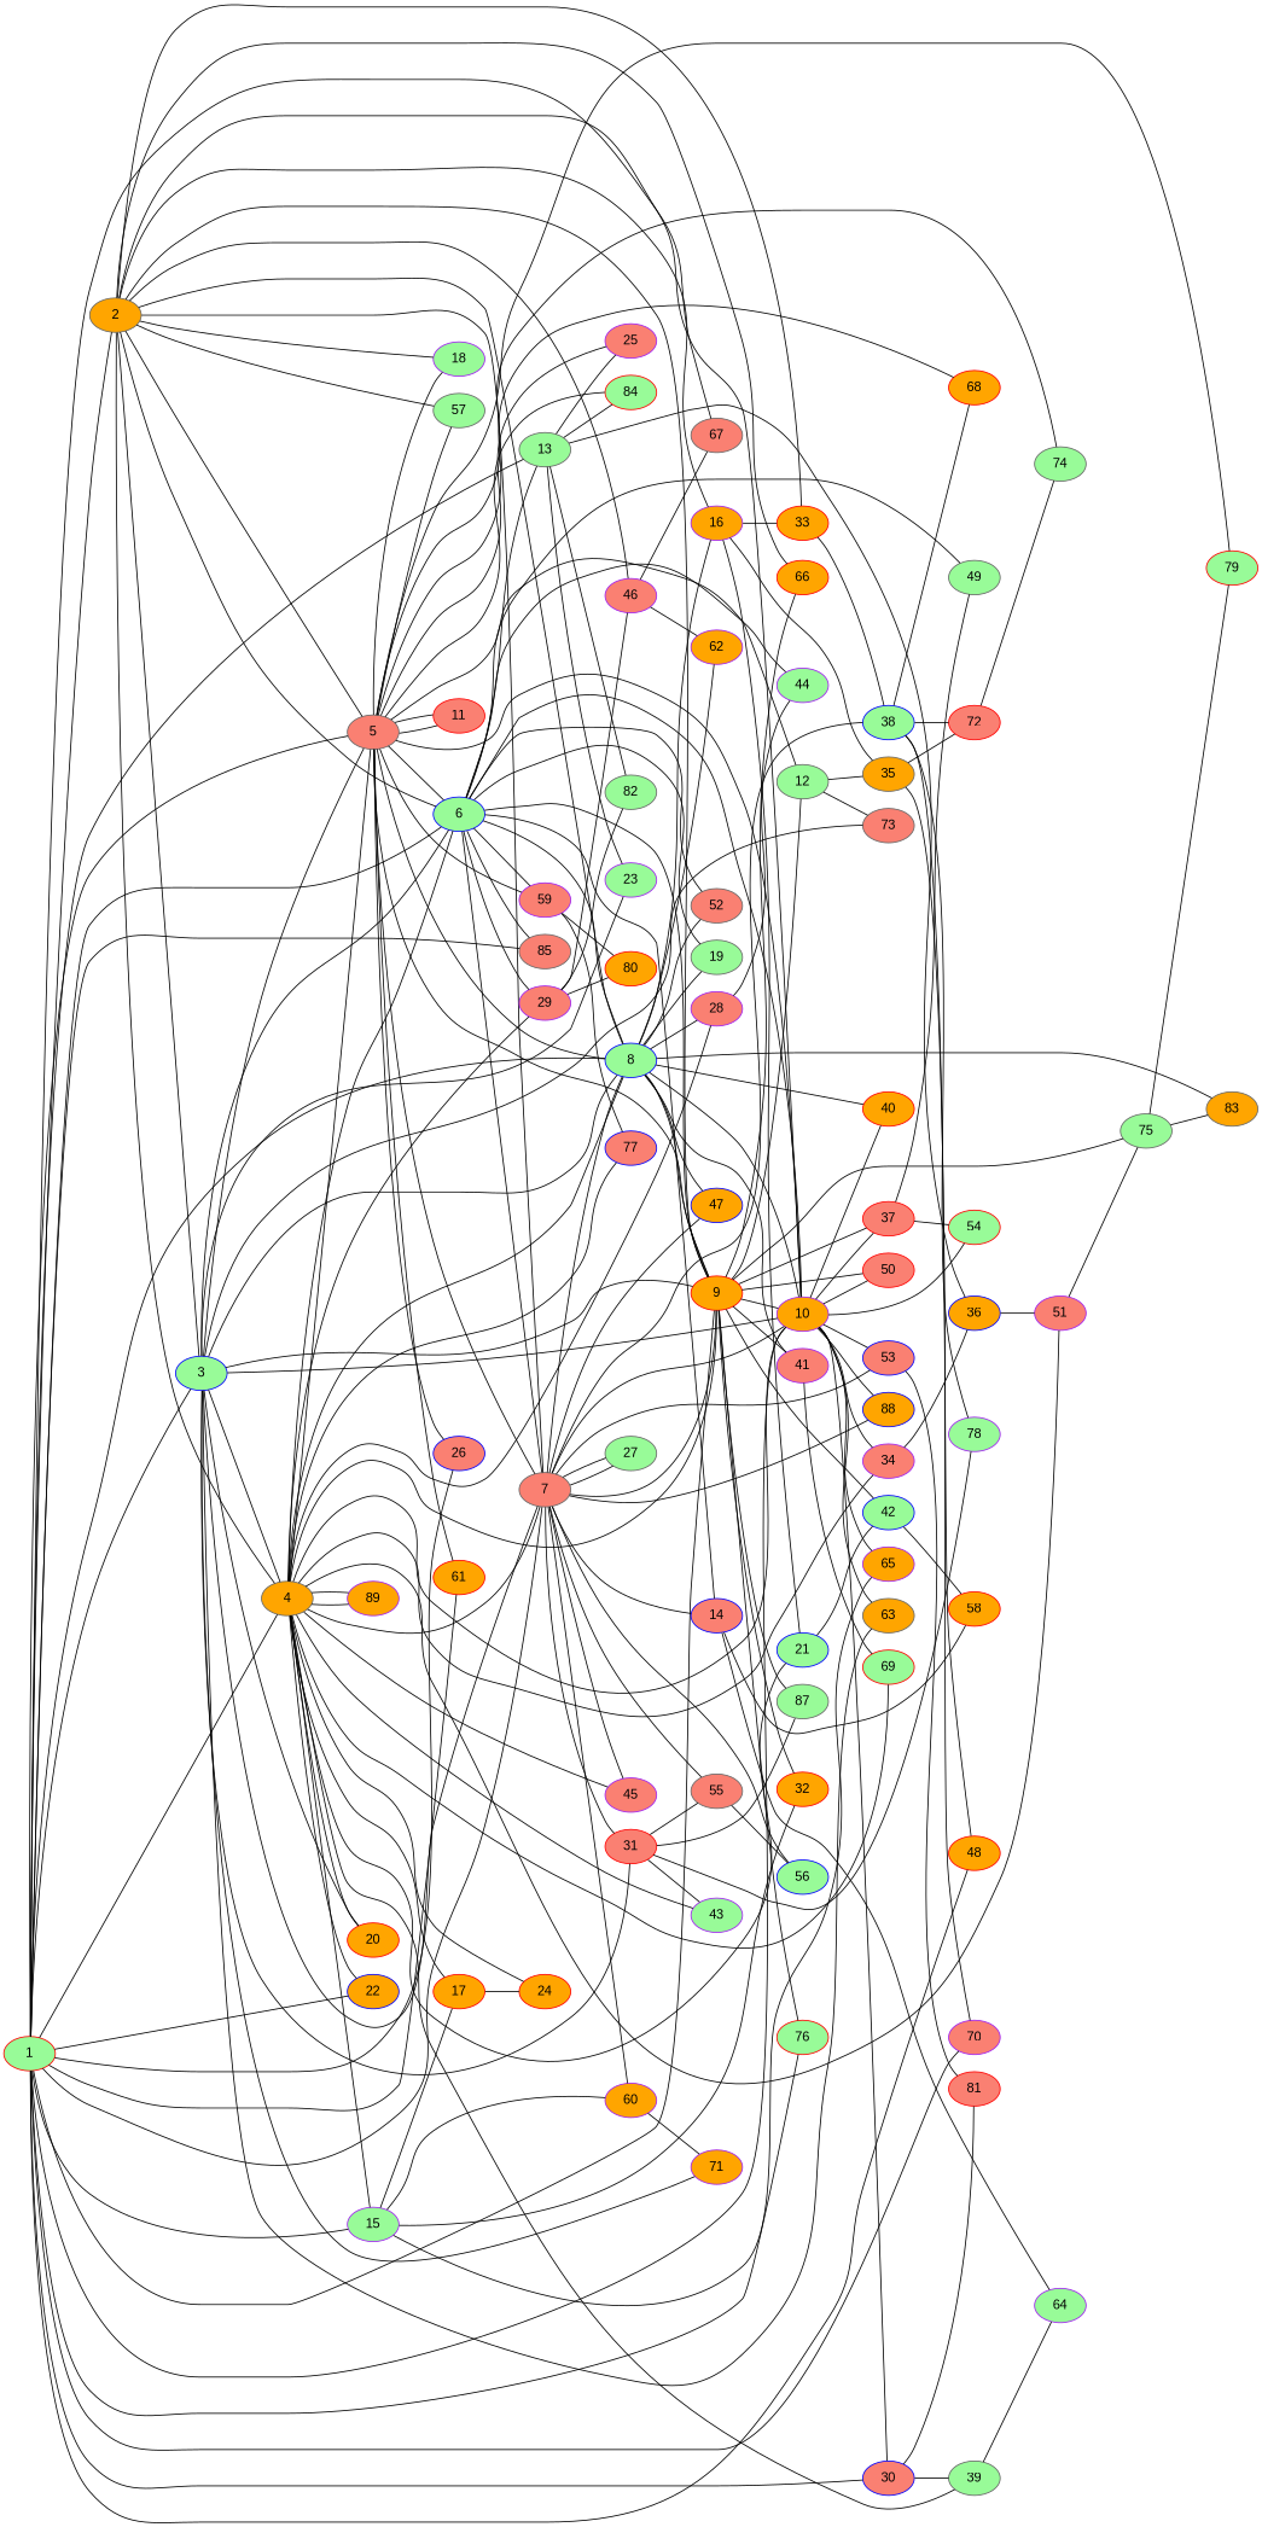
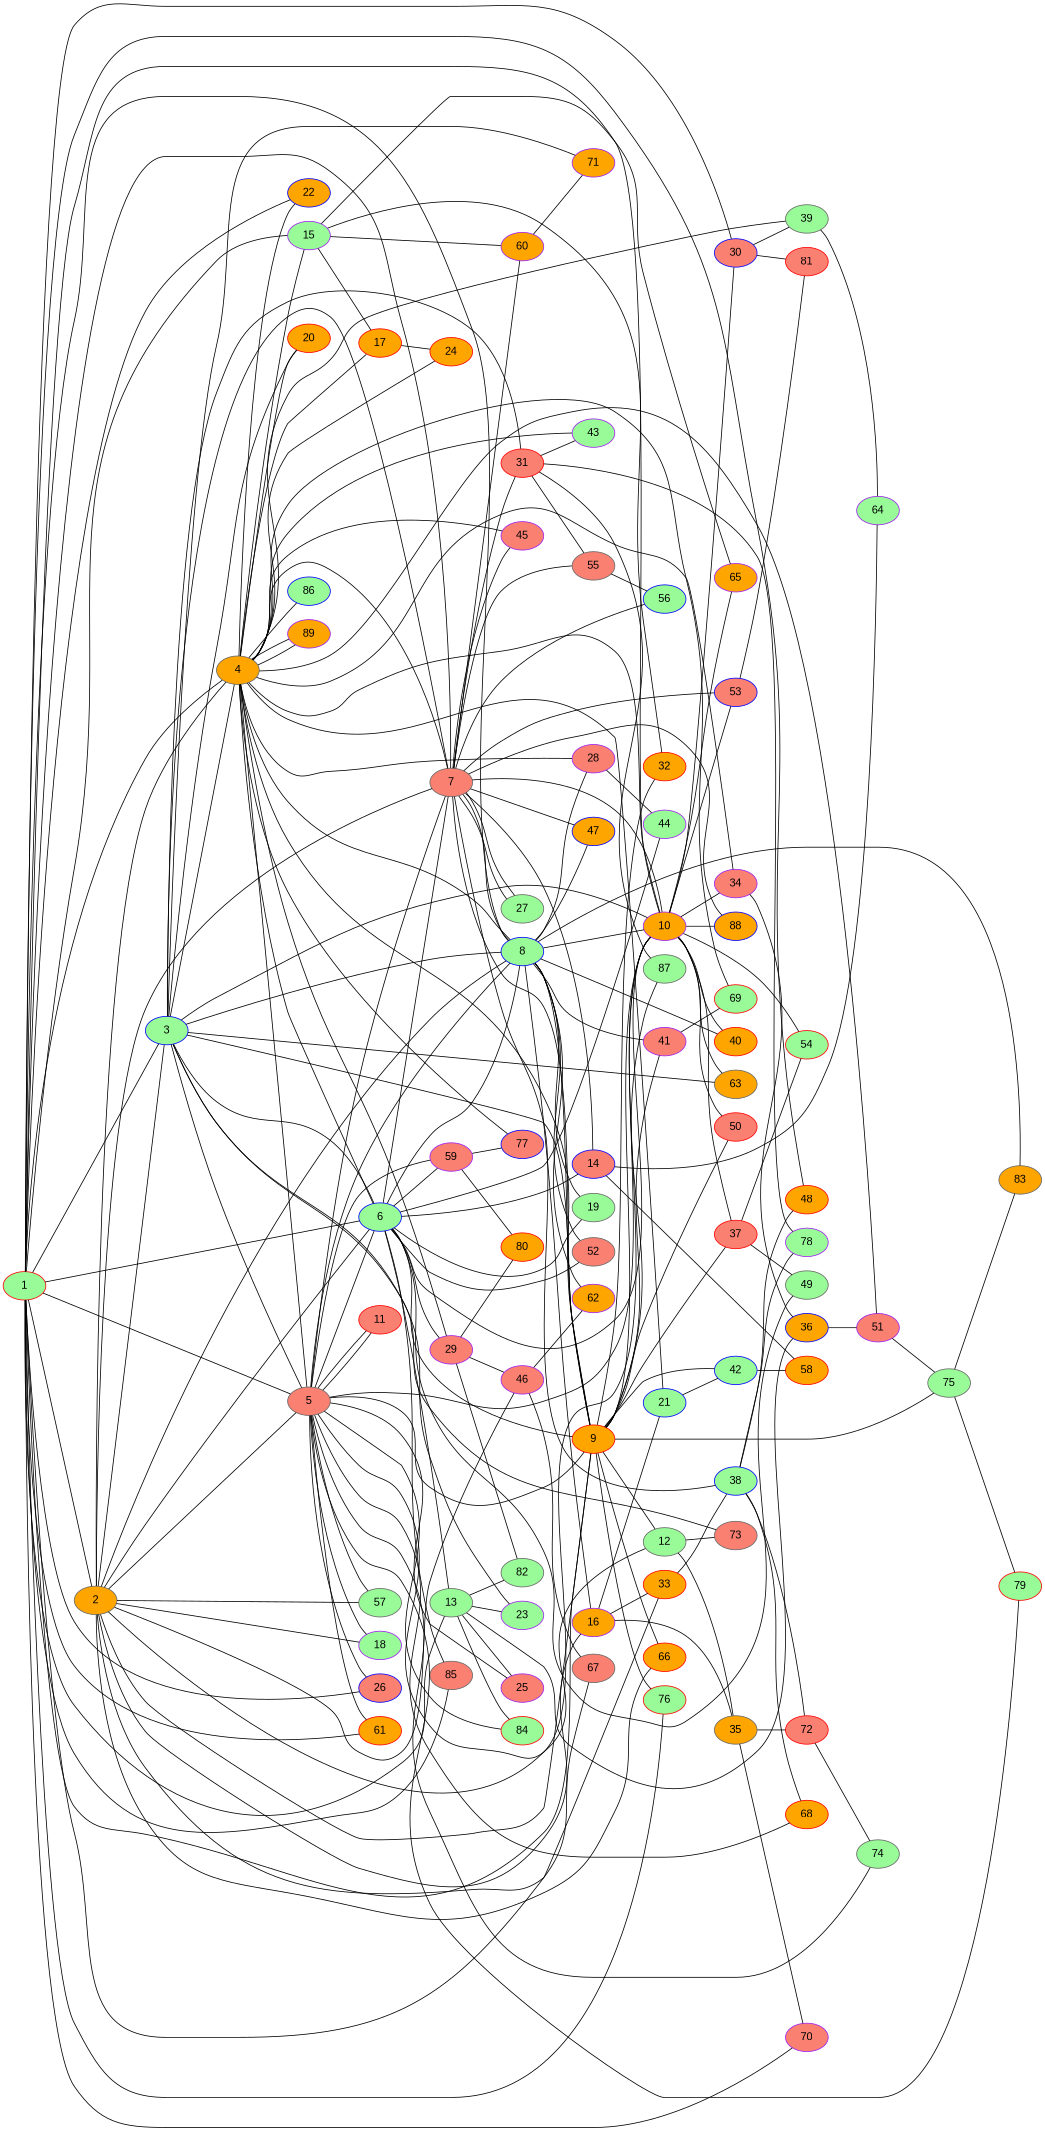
  graph {
    fontname="Liberation Sans"
    rankdir=LR
    node [color=red fillcolor=palegreen fontname="Liberation Sans" style=filled]
    edge [fontname="Liberation Sans"]
    2 [color=gray40 fillcolor=orange]
    1
    3 [color=blue]
    4 [color=gray40 fillcolor=orange]
    5 [color=gray40 fillcolor=salmon]
    6 [color=blue]
    7 [color=gray40 fillcolor=salmon]
    8 [color=blue]
    9 [fillcolor=orange]
    10 [color=purple fillcolor=orange]
    13 [color=gray40]
    15 [color=purple]
    22 [color=blue fillcolor=orange]
    26 [color=blue fillcolor=salmon]
    30 [color=blue fillcolor=salmon]
    48 [fillcolor=orange]
    61 [fillcolor=orange]
    67 [color=gray40 fillcolor=salmon]
    70 [color=purple fillcolor=salmon]
    76
    85 [color=gray40 fillcolor=salmon]
    16 [color=purple fillcolor=orange]
    18 [color=purple]
    33 [fillcolor=orange]
    46 [color=purple fillcolor=salmon]
    57 [color=gray40]
    66 [fillcolor=orange]
    20 [fillcolor=orange]
    23 [color=purple]
    31 [fillcolor=salmon]
    63 [color=gray40 fillcolor=orange]
    71 [color=purple fillcolor=orange]
    73 [color=gray40 fillcolor=salmon]
    17 [fillcolor=orange]
    21 [color=blue]
    24 [fillcolor=orange]
    28 [color=purple fillcolor=salmon]
    29 [color=purple fillcolor=salmon]
    34 [color=purple fillcolor=salmon]
    39 [color=gray40]
    43 [color=purple]
    45 [color=purple fillcolor=salmon]
    51 [color=purple fillcolor=salmon]
    69
    77 [color=blue fillcolor=salmon]
+   86 [color=blue]
    89 [color=purple fillcolor=orange]
    11 [fillcolor=salmon]
    12 [color=gray40]
    25 [color=purple fillcolor=salmon]
    59 [color=purple fillcolor=salmon]
    68 [fillcolor=orange]
    74 [color=gray40]
    79
    84
    14 [color=blue fillcolor=salmon]
    19 [color=gray40]
    44 [color=purple]
    49 [color=gray40]
    52 [color=gray40 fillcolor=salmon]
    27 [color=gray40]
    38 [color=blue]
    47 [color=blue fillcolor=orange]
    53 [color=blue fillcolor=salmon]
    55 [color=gray40 fillcolor=salmon]
    56 [color=blue]
    60 [color=purple fillcolor=orange]
    88 [color=blue fillcolor=orange]
    40 [fillcolor=orange]
    41 [color=purple fillcolor=salmon]
    62 [color=purple fillcolor=orange]
    83 [color=gray40 fillcolor=orange]
    32 [fillcolor=orange]
    37 [fillcolor=salmon]
    42 [color=blue]
    50 [fillcolor=salmon]
    75 [color=gray40]
    87 [color=gray40]
    54
    65 [color=purple fillcolor=orange]
    36 [color=blue fillcolor=orange]
    82 [color=gray40]
    81 [fillcolor=salmon]
    35 [color=gray40 fillcolor=orange]
    78 [color=purple]
    80 [fillcolor=orange]
    64 [color=purple]
    58 [fillcolor=orange]
    72 [fillcolor=salmon]
    2 -- 3
    2 -- 4
    2 -- 5
    2 -- 6
    2 -- 7
    2 -- 8
    2 -- 9
    2 -- 10
    2 -- 16
    2 -- 18
    2 -- 33
    2 -- 46
    2 -- 57
    2 -- 66
    1 -- 2
    1 -- 3
    1 -- 4
    1 -- 5
    1 -- 6
    1 -- 7
    1 -- 8
    1 -- 9
    1 -- 10
    1 -- 13
    1 -- 15
    1 -- 22
    1 -- 26
    1 -- 30
    1 -- 48
    1 -- 61
    1 -- 67
    1 -- 70
    1 -- 76
    1 -- 85
    3 -- 4
    3 -- 5
    3 -- 6
    3 -- 7
    3 -- 8
    3 -- 9
    3 -- 10
    3 -- 20
    3 -- 23
    3 -- 31
    3 -- 63
    3 -- 71
    3 -- 73
    4 -- 5
    4 -- 6
    4 -- 7
    4 -- 8
    4 -- 9
    4 -- 10
    4 -- 15
    4 -- 22
    4 -- 20
    4 -- 17
    4 -- 21
    4 -- 24
    4 -- 28
    4 -- 29
    4 -- 34
    4 -- 39
    4 -- 43
    4 -- 45
    4 -- 51
    4 -- 69
    4 -- 77
+   4 -- 86
    4 -- 89
    4 -- 89
    5 -- 6
    5 -- 7
    5 -- 8
    5 -- 9
    5 -- 10
    5 -- 26
    5 -- 61
    5 -- 18
    5 -- 57
    5 -- 11
    5 -- 11
    5 -- 12
    5 -- 25
    5 -- 59
    5 -- 68
    5 -- 74
    5 -- 79
    5 -- 84
    6 -- 7
    6 -- 8
    6 -- 9
    6 -- 10
    6 -- 13
    6 -- 85
    6 -- 29
    6 -- 59
    6 -- 14
    6 -- 19
    6 -- 44
    6 -- 49
    6 -- 52
    7 -- 8
    7 -- 9
    7 -- 10
    7 -- 31
    7 -- 45
    7 -- 14
    7 -- 27
    7 -- 27
    7 -- 38
    7 -- 47
    7 -- 53
    7 -- 55
    7 -- 56
    7 -- 60
    7 -- 88
    8 -- 9
    8 -- 10
    8 -- 16
    8 -- 28
    8 -- 19
    8 -- 52
    8 -- 47
    8 -- 40
    8 -- 41
    8 -- 62
    8 -- 83
    9 -- 10
    9 -- 76
    9 -- 66
    9 -- 12
    9 -- 41
    9 -- 32
    9 -- 37
    9 -- 42
    9 -- 50
    9 -- 75
    9 -- 87
    10 -- 30
    10 -- 63
    10 -- 34
    10 -- 53
    10 -- 88
    10 -- 40
    10 -- 37
    10 -- 50
    10 -- 54
    10 -- 65
    13 -- 23
    13 -- 25
    13 -- 84
    13 -- 36
    13 -- 82
    15 -- 17
    15 -- 60
    15 -- 32
    15 -- 65
    30 -- 39
    30 -- 81
    16 -- 33
    16 -- 21
    16 -- 35
    33 -- 38
    46 -- 67
    46 -- 62
    31 -- 43
    31 -- 55
    31 -- 87
    31 -- 78
    17 -- 24
    21 -- 42
    28 -- 44
    29 -- 46
    29 -- 82
    29 -- 80
    34 -- 36
    39 -- 64
    51 -- 75
    12 -- 73
    12 -- 35
    59 -- 77
    59 -- 80
    14 -- 64
    14 -- 58
    38 -- 48
    38 -- 68
    38 -- 78
    38 -- 72
    53 -- 81
    55 -- 56
    60 -- 71
    41 -- 69
    37 -- 49
    37 -- 54
    42 -- 58
    75 -- 79
    75 -- 83
    36 -- 51
    35 -- 70
    35 -- 72
    72 -- 74
  }
